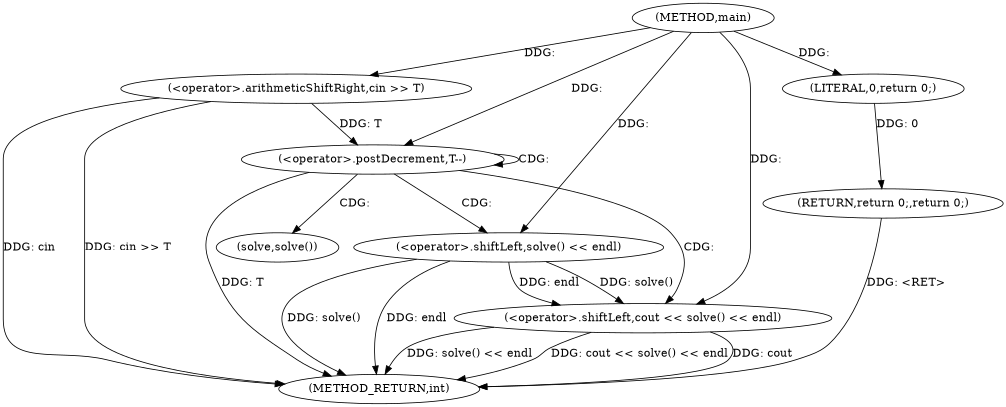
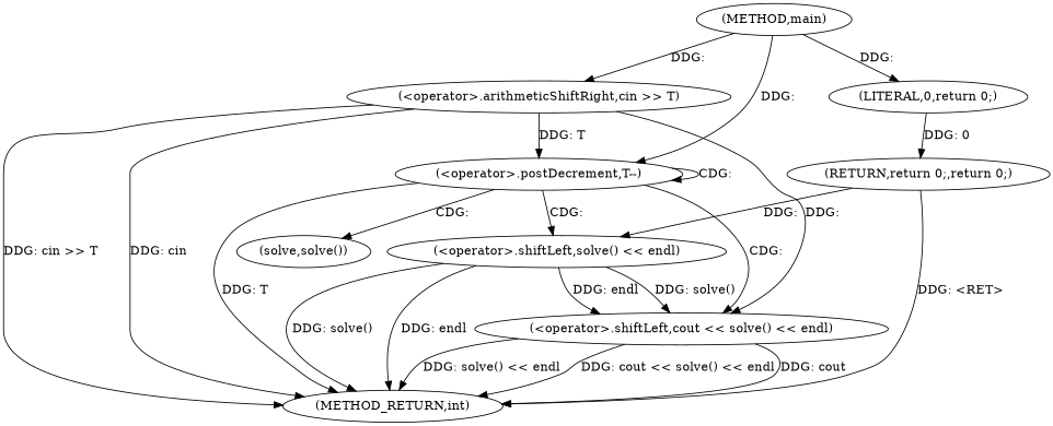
  digraph {
    n1 [label="(METHOD,main)"]
    n2 [label="(<operator>.arithmeticShiftRight,cin >> T)"]
    n3 [label="(<operator>.postDecrement,T--)"]
    n4 [label="(<operator>.shiftLeft,cout << solve() << endl)"]
    n5 [label="(LITERAL,0,return 0;)"]
    n6 [label="(<operator>.shiftLeft,solve() << endl)"]
    n7 [label="(METHOD_RETURN,int)"]
    n8 [label="(RETURN,return 0;,return 0;)"]
    n9 [label="(solve,solve())"]
    n1 -> n2 [label="DDG: "]
    n1 -> n3 [label="DDG: "]
-   n1 -> n4 [label="DDG: "]
+   n2 -> n4 [label="DDG: "]
    n1 -> n5 [label="DDG: "]
-   n1 -> n6 [label="DDG: "]
+   n8 -> n6 [label="DDG: "]
    n2 -> n3 [label="DDG: T"]
    n2 -> n7 [label="DDG: cin >> T"]
    n2 -> n7 [label="DDG: cin"]
    n3 -> n3 [label="CDG: "]
    n3 -> n4 [label="CDG: "]
    n3 -> n6 [label="CDG: "]
    n3 -> n7 [label="DDG: T"]
    n3 -> n9 [label="CDG: "]
    n4 -> n7 [label="DDG: solve() << endl"]
    n4 -> n7 [label="DDG: cout << solve() << endl"]
    n4 -> n7 [label="DDG: cout"]
    n5 -> n8 [label="DDG: 0"]
    n6 -> n4 [label="DDG: endl"]
    n6 -> n4 [label="DDG: solve()"]
    n6 -> n7 [label="DDG: solve()"]
    n6 -> n7 [label="DDG: endl"]
    n8 -> n7 [label="DDG: <RET>"]
  }
